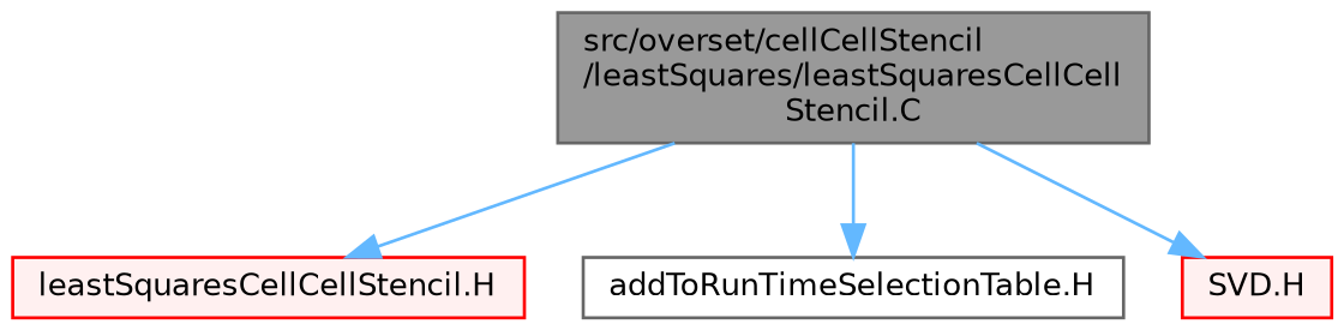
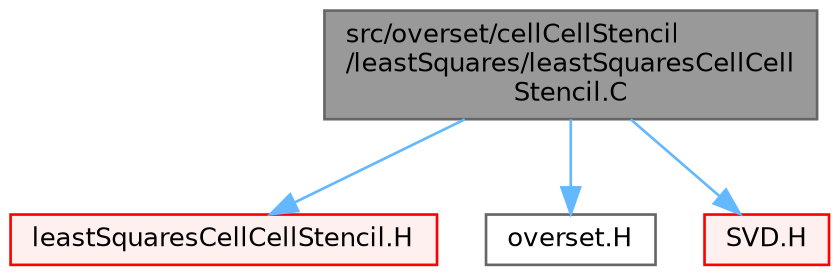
  digraph {
    node [color=red fillcolor="#FFF0F0" fontname=Helvetica fontsize=10 shape=box style=filled]
    edge [color=steelblue1 fontname=Helvetica fontsize=10 labelfontname=Helvetica labelfontsize=10 style=solid]
    n1 [color=gray40 fillcolor=grey60 fontcolor=black height=0.2 label="src/overset/cellCellStencil\l/leastSquares/leastSquaresCellCell\lStencil.C" width=0.4]
    n2 [height=0.2 label="leastSquaresCellCellStencil.H" width=0.4]
-   n3 [color=grey40 fillcolor=white height=0.2 label="addToRunTimeSelectionTable.H" width=0.4]
+   n3 [color=grey40 fillcolor=white height=0.2 label="overset.H" width=0.4]
    n4 [height=0.2 label="SVD.H" width=0.4]
    n1 -> n2
    n1 -> n3
    n1 -> n4
  }
